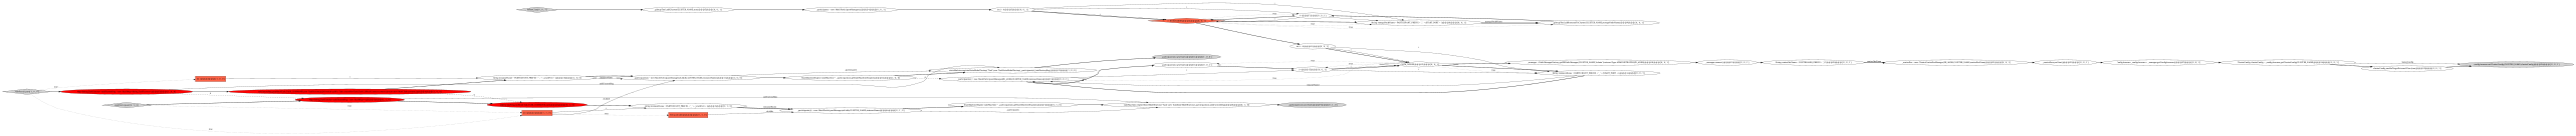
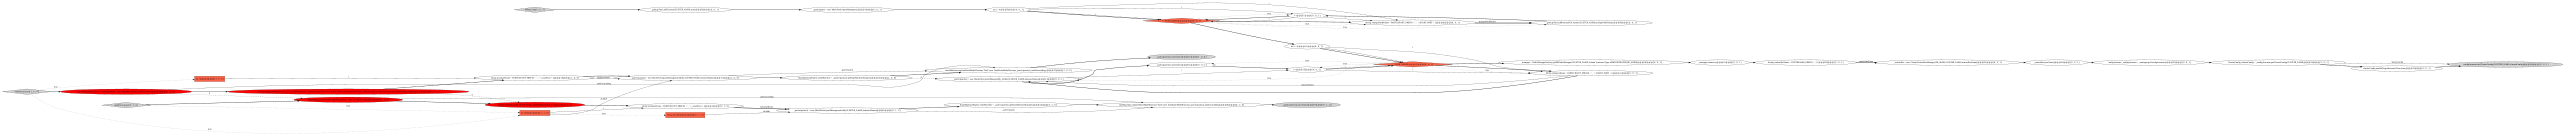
  digraph {
    fontname="PT Serif"
    rankdir=LR
    node [fillcolor=white fontname="PT Serif" shape=ellipse style=filled]
    edge [fontname="PT Serif" style=bold]
    n1 [fillcolor=red label="Map<String,TaskFactory> taskFactoryReg = new HashMap<String,TaskFactory>()@@@3@@@['1', '0', '0']"]
    n2 [fillcolor=red label="taskFactoryReg.put(MockTask.TASK_COMMAND,new TaskFactory(){@Override public Task createNewTask(TaskCallbackContext context){return new MockTask(context)}})@@@4@@@['1', '0', '0']"]
    n3 [label="stateMachine.registerStateModelFactory(\"Task\",new TaskStateModelFactory(_participants(i(,taskFactoryReg))@@@13@@@['1', '0', '0']"]
    n4 [fillcolor=red label="Map<String,TaskFactory> taskFactoryReg = new HashMap<>()@@@3@@@['0', '1', '0']"]
    n5 [label="String instanceName = PARTICIPANT_PREFIX + \"_\" + (_startPort + i)@@@10@@@['1', '0', '0']"]
    n6 [fillcolor=red label="taskFactoryReg.put(MockTask.TASK_COMMAND,null)@@@4@@@['0', '1', '0']"]
    n7 [fillcolor=lightgray label="_participants(i(.syncStart()@@@14@@@['1', '0', '0']"]
    n8 [label="stateMachine.registerStateModelFactory(\"Task\",new TaskStateModelFactory(_participants(i(,taskFactoryReg))@@@8@@@['0', '1', '0']"]
    n9 [label="_participants(i( = new MockParticipantManager(zkAddr,CLUSTER_NAME,instanceName)@@@11@@@['1', '0', '0']"]
    n10 [label="StateMachineEngine stateMachine = _participants(i(.getStateMachineEngine()@@@12@@@['1', '0', '0']"]
    n11 [label="_participants(i( = new MockParticipantManager(ZK_ADDR,CLUSTER_NAME,instanceName)@@@15@@@['0', '0', '1']"]
    n12 [label="_participants(i(.syncStart()@@@16@@@['0', '0', '1']"]
    n13 [label="i++@@@13@@@['0', '0', '1']"]
    n14 [label="String instanceName = PARTICIPANT_PREFIX + \"_\" + (_startPort + i)@@@5@@@['0', '1', '0']"]
    n15 [label="_controller = new ClusterControllerManager(ZK_ADDR,CLUSTER_NAME,controllerName)@@@21@@@['0', '0', '1']"]
    n16 [label="_controller.syncStart()@@@22@@@['0', '0', '1']"]
    n17 [label="ConfigAccessor _configAccessor = _manager.getConfigAccessor()@@@23@@@['0', '0', '1']"]
    n18 [fillcolor=tomato label="i < NUM_NODES@@@6@@@['0', '0', '1']" shape=diamond]
    n19 [label="int i = 0@@@11@@@['0', '0', '1']"]
    n20 [label="i++@@@7@@@['0', '0', '1']"]
    n21 [label="_gSetupTool.addInstanceToCluster(CLUSTER_NAME,storageNodeName)@@@9@@@['0', '0', '1']"]
    n22 [label="String storageNodeName = PARTICIPANT_PREFIX + \"_\" + (START_PORT + i)@@@8@@@['0', '0', '1']"]
    n23 [label="String instanceName = PARTICIPANT_PREFIX + \"_\" + (START_PORT + i)@@@14@@@['0', '0', '1']"]
-   n24 [label="i < NUM_NODES@@@12@@@['0', '0', '1']" shape=diamond]
+   n24 [fillcolor=tomato label="i < NUM_NODES@@@12@@@['0', '0', '1']" shape=diamond]
    n25 [label="_manager = HelixManagerFactory.getZKHelixManager(CLUSTER_NAME,\"Admin\",InstanceType.ADMINISTRATOR,ZK_ADDR)@@@18@@@['0', '0', '1']"]
    n26 [label="ClusterConfig clusterConfig = _configAccessor.getClusterConfig(CLUSTER_NAME)@@@24@@@['0', '0', '1']"]
    n27 [fillcolor=lightgray label="_configAccessor.setClusterConfig(CLUSTER_NAME,clusterConfig)@@@26@@@['0', '0', '1']"]
    n28 [label="clusterConfig.enableTargetExternalView(true)@@@25@@@['0', '0', '1']"]
    n29 [label="_participants(i( = new MockParticipantManager(zkAddr,CLUSTER_NAME,instanceName)@@@6@@@['0', '1', '0']"]
    n30 [label="StateMachineEngine stateMachine = _participants(i(.getStateMachineEngine()@@@7@@@['0', '1', '0']"]
    n31 [fillcolor=lightgray label="_participants(i(.syncStart()@@@9@@@['0', '1', '0']"]
    n32 [fillcolor=lightgray label="startParticipant['1', '0', '0']" shape=diamond]
    n33 [fillcolor=tomato label="int i@@@2@@@['1', '0', '0']" shape=box]
    n34 [fillcolor=tomato label="int i@@@2@@@['1', '1', '0']" shape=box]
    n35 [fillcolor=tomato label="String zkAddr@@@2@@@['0', '1', '0']" shape=box]
    n36 [label="_gSetupTool.addCluster(CLUSTER_NAME,true)@@@3@@@['0', '0', '1']"]
    n37 [label="_participants = new MockParticipantManager((((@@@4@@@['0', '0', '1']"]
    n38 [label="int i = 0@@@5@@@['0', '0', '1']"]
    n39 [label="_manager.connect()@@@19@@@['0', '0', '1']"]
    n40 [label="String controllerName = CONTROLLER_PREFIX + \"_0\"@@@20@@@['0', '0', '1']"]
    n41 [fillcolor=lightgray label="startParticipant['0', '1', '0']" shape=diamond]
    n42 [fillcolor=lightgray label="beforeClass['0', '0', '1']" shape=diamond]
    n1 -> n2
    n1 -> n3 [label=taskFactoryReg style=solid]
    n1 -> n4 [label=0 style=dashed]
    n2 -> n5
    n2 -> n6 [label=0 style=dashed]
    n3 -> n7
    n4 -> n6
    n4 -> n8 [label=taskFactoryReg style=solid]
    n5 -> n9
    n5 -> n9 [label=instanceName style=solid]
    n6 -> n14
    n8 -> n31
    n9 -> n3 [label=_participants style=solid]
    n9 -> n10
    n10 -> n3
    n10 -> n11 [label=0 style=dashed]
    n11 -> n12
    n11 -> n13 [label=i style=solid]
    n12 -> n13
    n13 -> n23 [label=i style=solid]
    n13 -> n24 [label=i style=solid]
    n13 -> n24
    n14 -> n29
    n14 -> n29 [label=instanceName style=solid]
    n15 -> n16
    n16 -> n17
    n17 -> n26
    n18 -> n19
    n18 -> n20 [label=true style=dotted]
    n18 -> n21 [label=true style=dotted]
    n18 -> n22
    n18 -> n22 [label=true style=dotted]
    n19 -> n23 [label=i style=solid]
    n19 -> n24 [label=i style=solid]
    n19 -> n24
    n20 -> n18
    n20 -> n18 [label=i style=solid]
    n20 -> n22 [label=i style=solid]
    n21 -> n20
    n22 -> n21
    n22 -> n21 [label=storageNodeName style=solid]
    n23 -> n11 [label=instanceName style=solid]
    n23 -> n11
    n24 -> n11 [label=true style=dotted]
    n24 -> n12 [label=true style=dotted]
    n24 -> n13 [label=true style=dotted]
    n24 -> n23
    n24 -> n23 [label=true style=dotted]
    n24 -> n25
    n25 -> n39
    n26 -> n27 [label=clusterConfig style=solid]
    n26 -> n28
    n28 -> n27
    n29 -> n8 [label=_participants style=solid]
    n29 -> n30
    n30 -> n8
    n32 -> n1
    n32 -> n33 [label=true style=dotted]
    n32 -> n34 [label=true style=dotted]
    n33 -> n5 [label=i style=solid]
    n34 -> n9 [label=zkAddr style=solid]
    n34 -> n14 [label=i style=solid]
    n34 -> n35 [label=true style=dotted]
    n35 -> n29 [label=zkAddr style=solid]
    n36 -> n37
    n37 -> n38
    n38 -> n18
    n38 -> n18 [label=i style=solid]
    n38 -> n20 [label=i style=solid]
    n38 -> n22 [label=i style=solid]
    n39 -> n40
    n40 -> n15 [label=controllerName style=solid]
    n40 -> n15
    n41 -> n4
    n41 -> n34 [label=true style=dotted]
    n42 -> n36
  }
